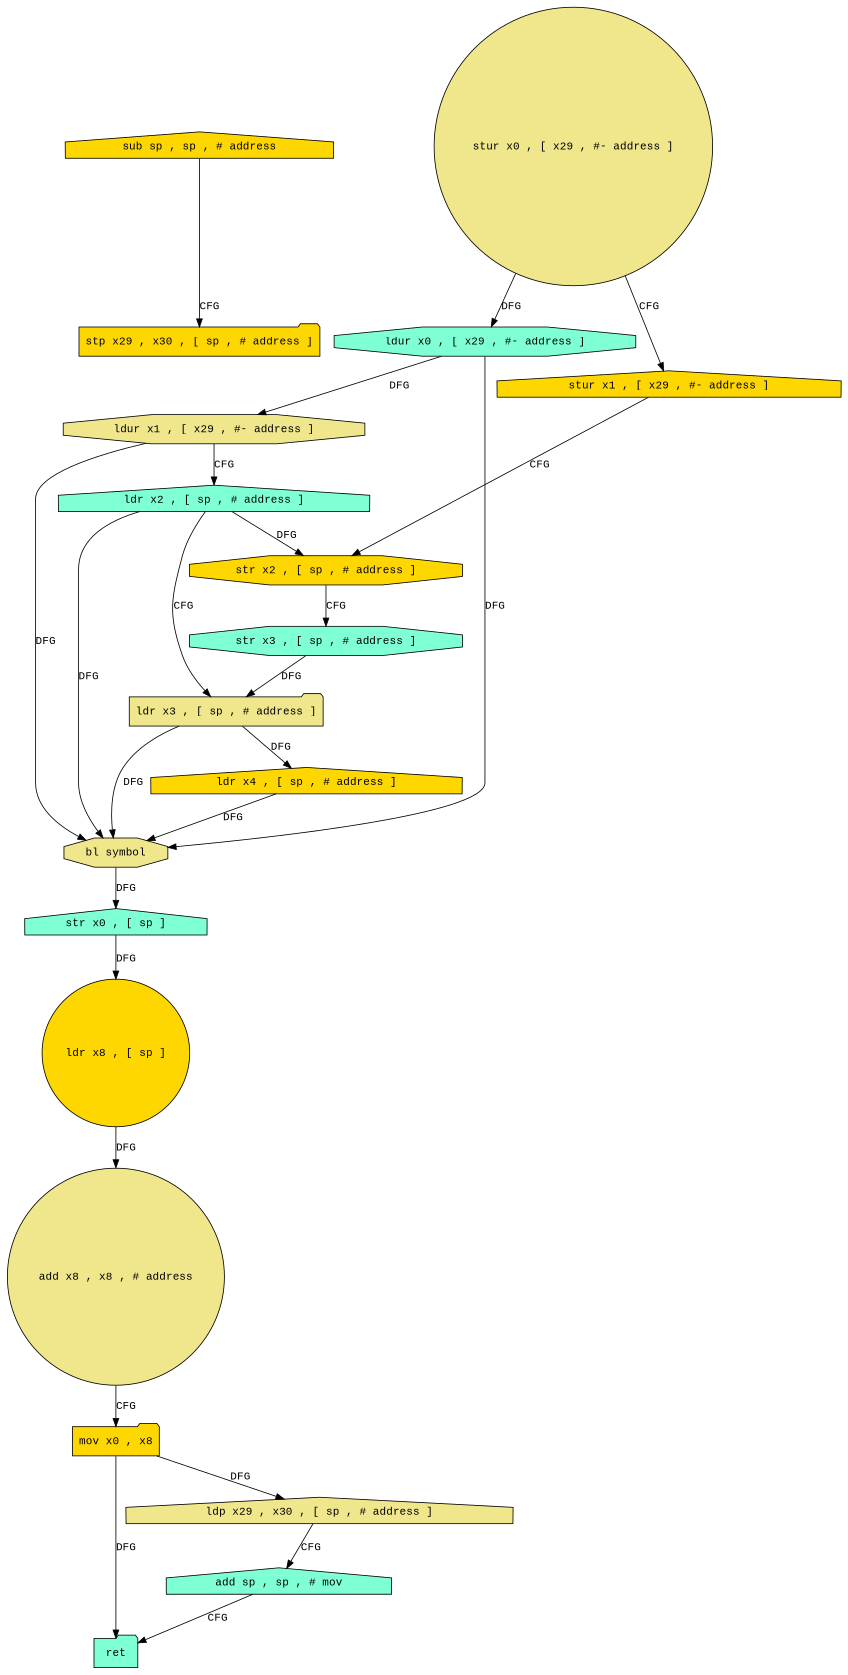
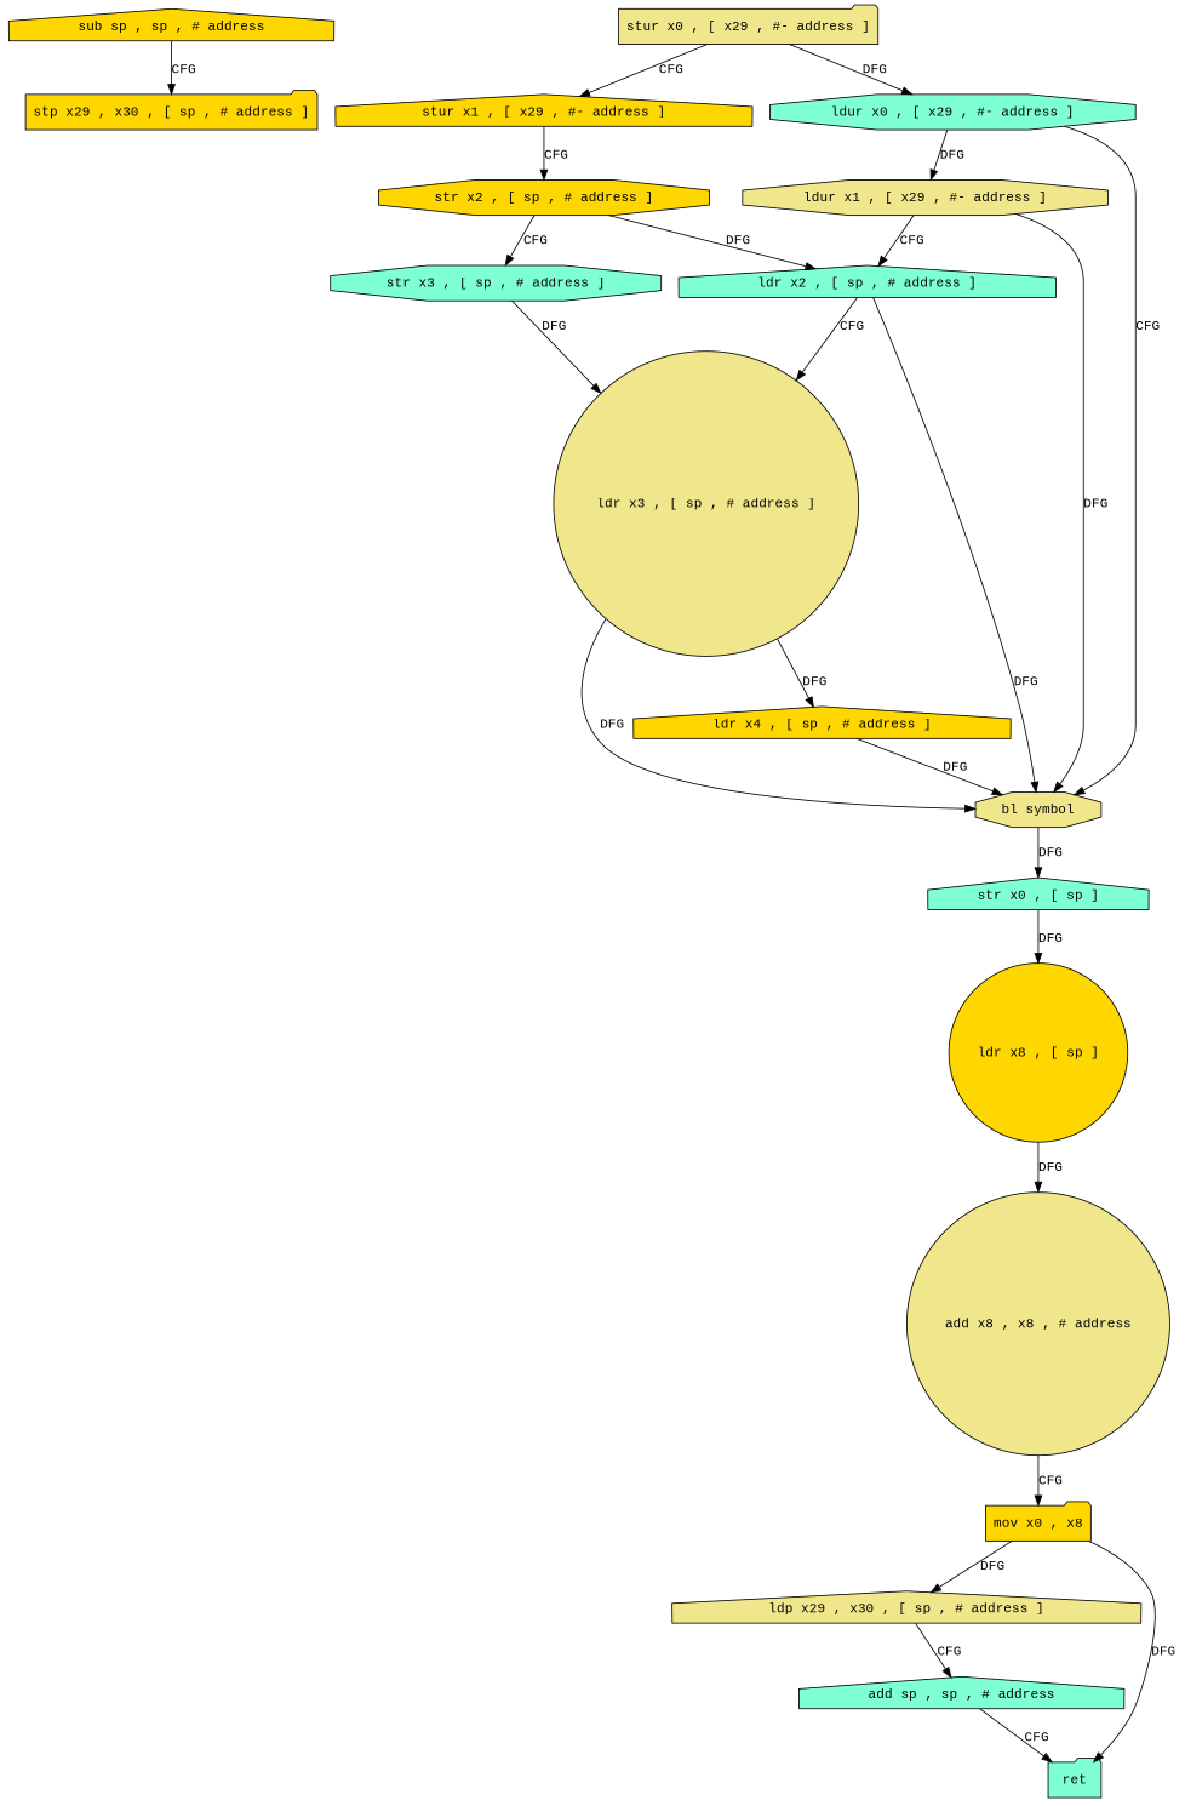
  digraph {
    fontname="Liberation Mono"
    node [fillcolor=gold fontname="Liberation Mono" shape=house style=filled]
    edge [fontname="Liberation Mono"]
    n1 [label="sub sp , sp , # address"]
    n2 [label="stp x29 , x30 , [ sp , # address ]" shape=folder]
-   n3 [fillcolor=khaki label="stur x0 , [ x29 , #- address ]" shape=circle]
+   n3 [fillcolor=khaki label="stur x0 , [ x29 , #- address ]" shape=folder]
    n4 [label="stur x1 , [ x29 , #- address ]"]
    n5 [fillcolor=aquamarine label="ldur x0 , [ x29 , #- address ]" shape=octagon]
    n6 [label="str x2 , [ sp , # address ]" shape=octagon]
    n7 [fillcolor=khaki label="ldur x1 , [ x29 , #- address ]" shape=octagon]
    n8 [fillcolor=khaki label="bl symbol" shape=octagon]
    n9 [fillcolor=aquamarine label="str x3 , [ sp , # address ]" shape=octagon]
    n10 [fillcolor=aquamarine label="ldr x2 , [ sp , # address ]"]
-   n11 [fillcolor=khaki label="ldr x3 , [ sp , # address ]" shape=folder]
+   n11 [fillcolor=khaki label="ldr x3 , [ sp , # address ]" shape=circle]
    n12 [label="ldr x4 , [ sp , # address ]"]
    n13 [fillcolor=aquamarine label="str x0 , [ sp ]"]
    n14 [label="ldr x8 , [ sp ]" shape=circle]
    n15 [fillcolor=khaki label="add x8 , x8 , # address" shape=circle]
    n16 [label="mov x0 , x8" shape=folder]
    n17 [fillcolor=khaki label="ldp x29 , x30 , [ sp , # address ]"]
    n18 [fillcolor=aquamarine label=ret shape=folder]
-   n19 [fillcolor=aquamarine label="add sp , sp , # mov"]
+   n19 [fillcolor=aquamarine label="add sp , sp , # address"]
    n1 -> n2 [label=CFG]
    n3 -> n4 [label=CFG]
    n3 -> n5 [label=DFG]
    n4 -> n6 [label=CFG]
    n5 -> n7 [label=DFG]
-   n5 -> n8 [label=DFG]
+   n5 -> n8 [label=CFG]
    n6 -> n9 [label=CFG]
-   n10 -> n6 [label=DFG]
+   n6 -> n10 [label=DFG]
    n7 -> n8 [label=DFG]
    n7 -> n10 [label=CFG]
    n8 -> n13 [label=DFG]
    n9 -> n11 [label=DFG]
    n10 -> n8 [label=DFG]
    n10 -> n11 [label=CFG]
    n11 -> n8 [label=DFG]
    n11 -> n12 [label=DFG]
    n12 -> n8 [label=DFG]
    n13 -> n14 [label=DFG]
    n14 -> n15 [label=DFG]
    n15 -> n16 [label=CFG]
    n16 -> n17 [label=DFG]
    n16 -> n18 [label=DFG]
    n17 -> n19 [label=CFG]
    n19 -> n18 [label=CFG]
  }
